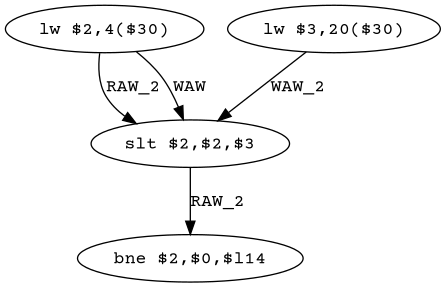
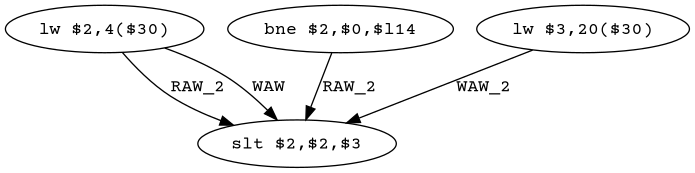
  digraph {
    fontname="Courier Prime"
    node [fontname="Courier Prime" shape=ellipse]
    edge [fontname="Courier Prime"]
    n1 [label="lw $2,4($30)"]
    n2 [label="slt $2,$2,$3"]
    n3 [label="bne $2,$0,$l14"]
    n4 [label="lw $3,20($30)"]
    n1 -> n2 [label=RAW_2]
    n1 -> n2 [label=WAW]
-   n2 -> n3 [label=RAW_2]
+   n3 -> n2 [label=RAW_2]
    n4 -> n2 [label=WAW_2]
  }
